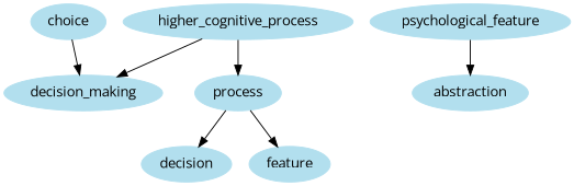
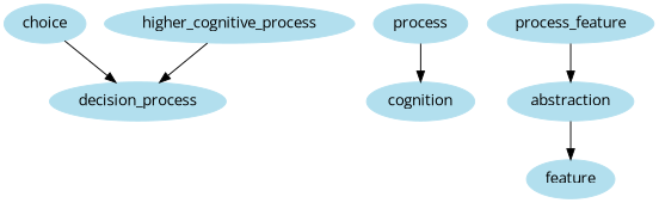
  digraph {
    fontname="Open Sans"
    node [color=lightblue2 fontname="Open Sans" style=filled]
    edge [fontname="Open Sans"]
    choice
-   decision_making
+   decision_making [label=decision_process]
    higher_cognitive_process
    process
-   cognition [label=decision]
-   psychological_feature
+   cognition
+   psychological_feature [label=process_feature]
    abstraction
    n8 [label=feature]
    choice -> decision_making
    higher_cognitive_process -> decision_making
-   higher_cognitive_process -> process
    process -> cognition
    psychological_feature -> abstraction
-   process -> n8
+   abstraction -> n8
  }
